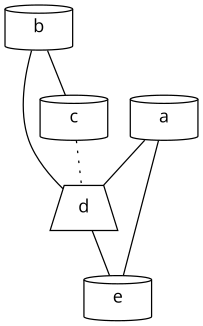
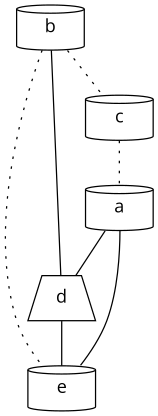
  graph {
    fontname="Open Sans"
    node [fontname="Open Sans" shape=cylinder]
    edge [fontname="Open Sans"]
    d [shape=trapezium]
    a
    e
    b
    c
    d -- e
    a -- d [style=solid]
    a -- e [style=solid]
    b -- d
-   b -- c
-   c -- d [style=dotted]
+   b -- e [style=dotted]
+   b -- c [style=dotted]
+   c -- a [style=dotted]
  }
